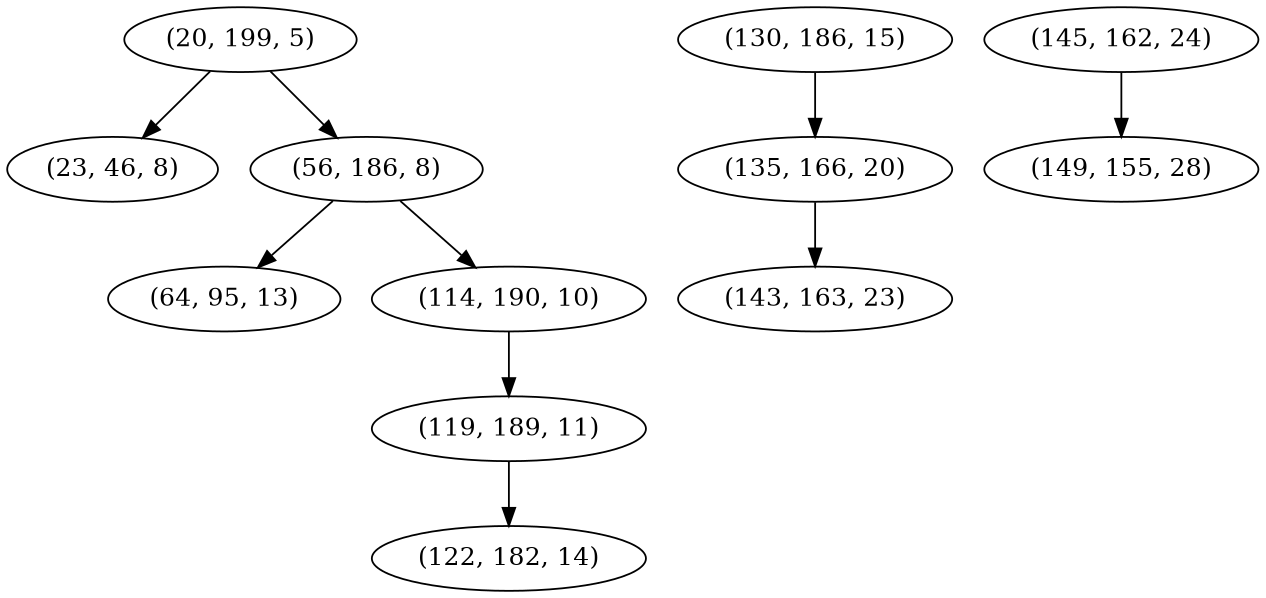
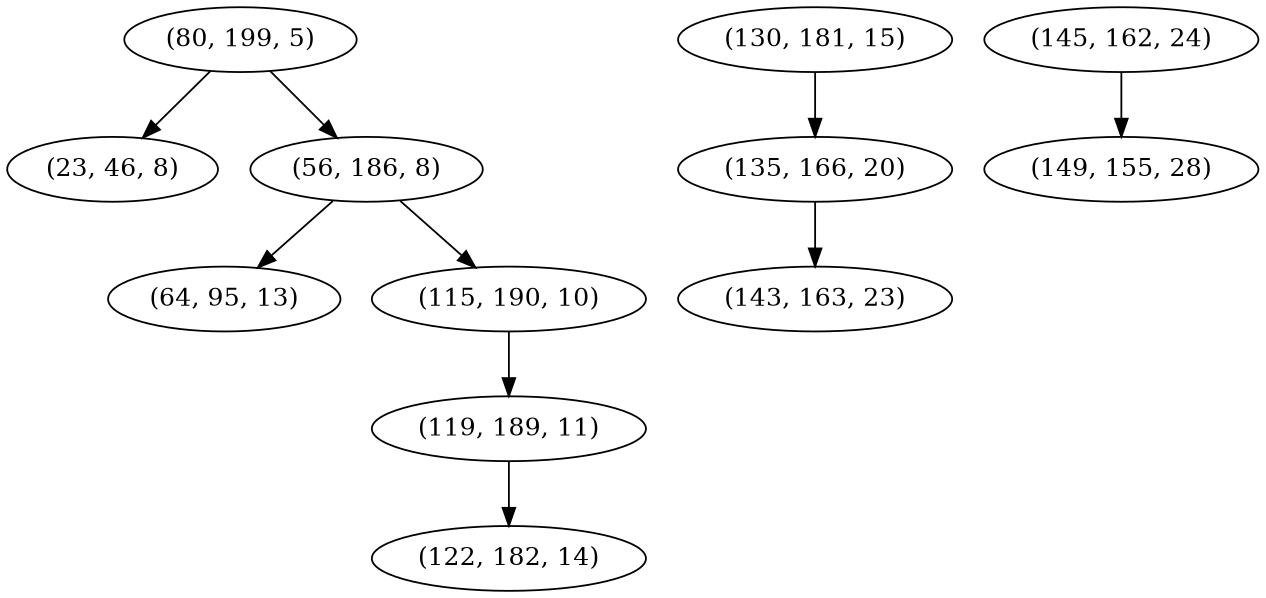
  digraph {
-   "(20, 199, 5)"
+   "(20, 199, 5)" [label="(80, 199, 5)"]
    "(23, 46, 8)"
    n3 [label="(56, 186, 8)"]
    "(64, 95, 13)"
-   "(115, 190, 10)" [label="(114, 190, 10)"]
+   "(115, 190, 10)"
    "(119, 189, 11)"
    "(122, 182, 14)"
-   "(130, 181, 15)" [label="(130, 186, 15)"]
+   "(130, 181, 15)"
    "(135, 166, 20)"
    "(143, 163, 23)"
    "(145, 162, 24)"
    "(149, 155, 28)"
    "(20, 199, 5)" -> "(23, 46, 8)"
    "(20, 199, 5)" -> n3
    n3 -> "(64, 95, 13)"
    n3 -> "(115, 190, 10)"
    "(115, 190, 10)" -> "(119, 189, 11)"
    "(119, 189, 11)" -> "(122, 182, 14)"
    "(130, 181, 15)" -> "(135, 166, 20)"
    "(135, 166, 20)" -> "(143, 163, 23)"
    "(145, 162, 24)" -> "(149, 155, 28)"
  }
